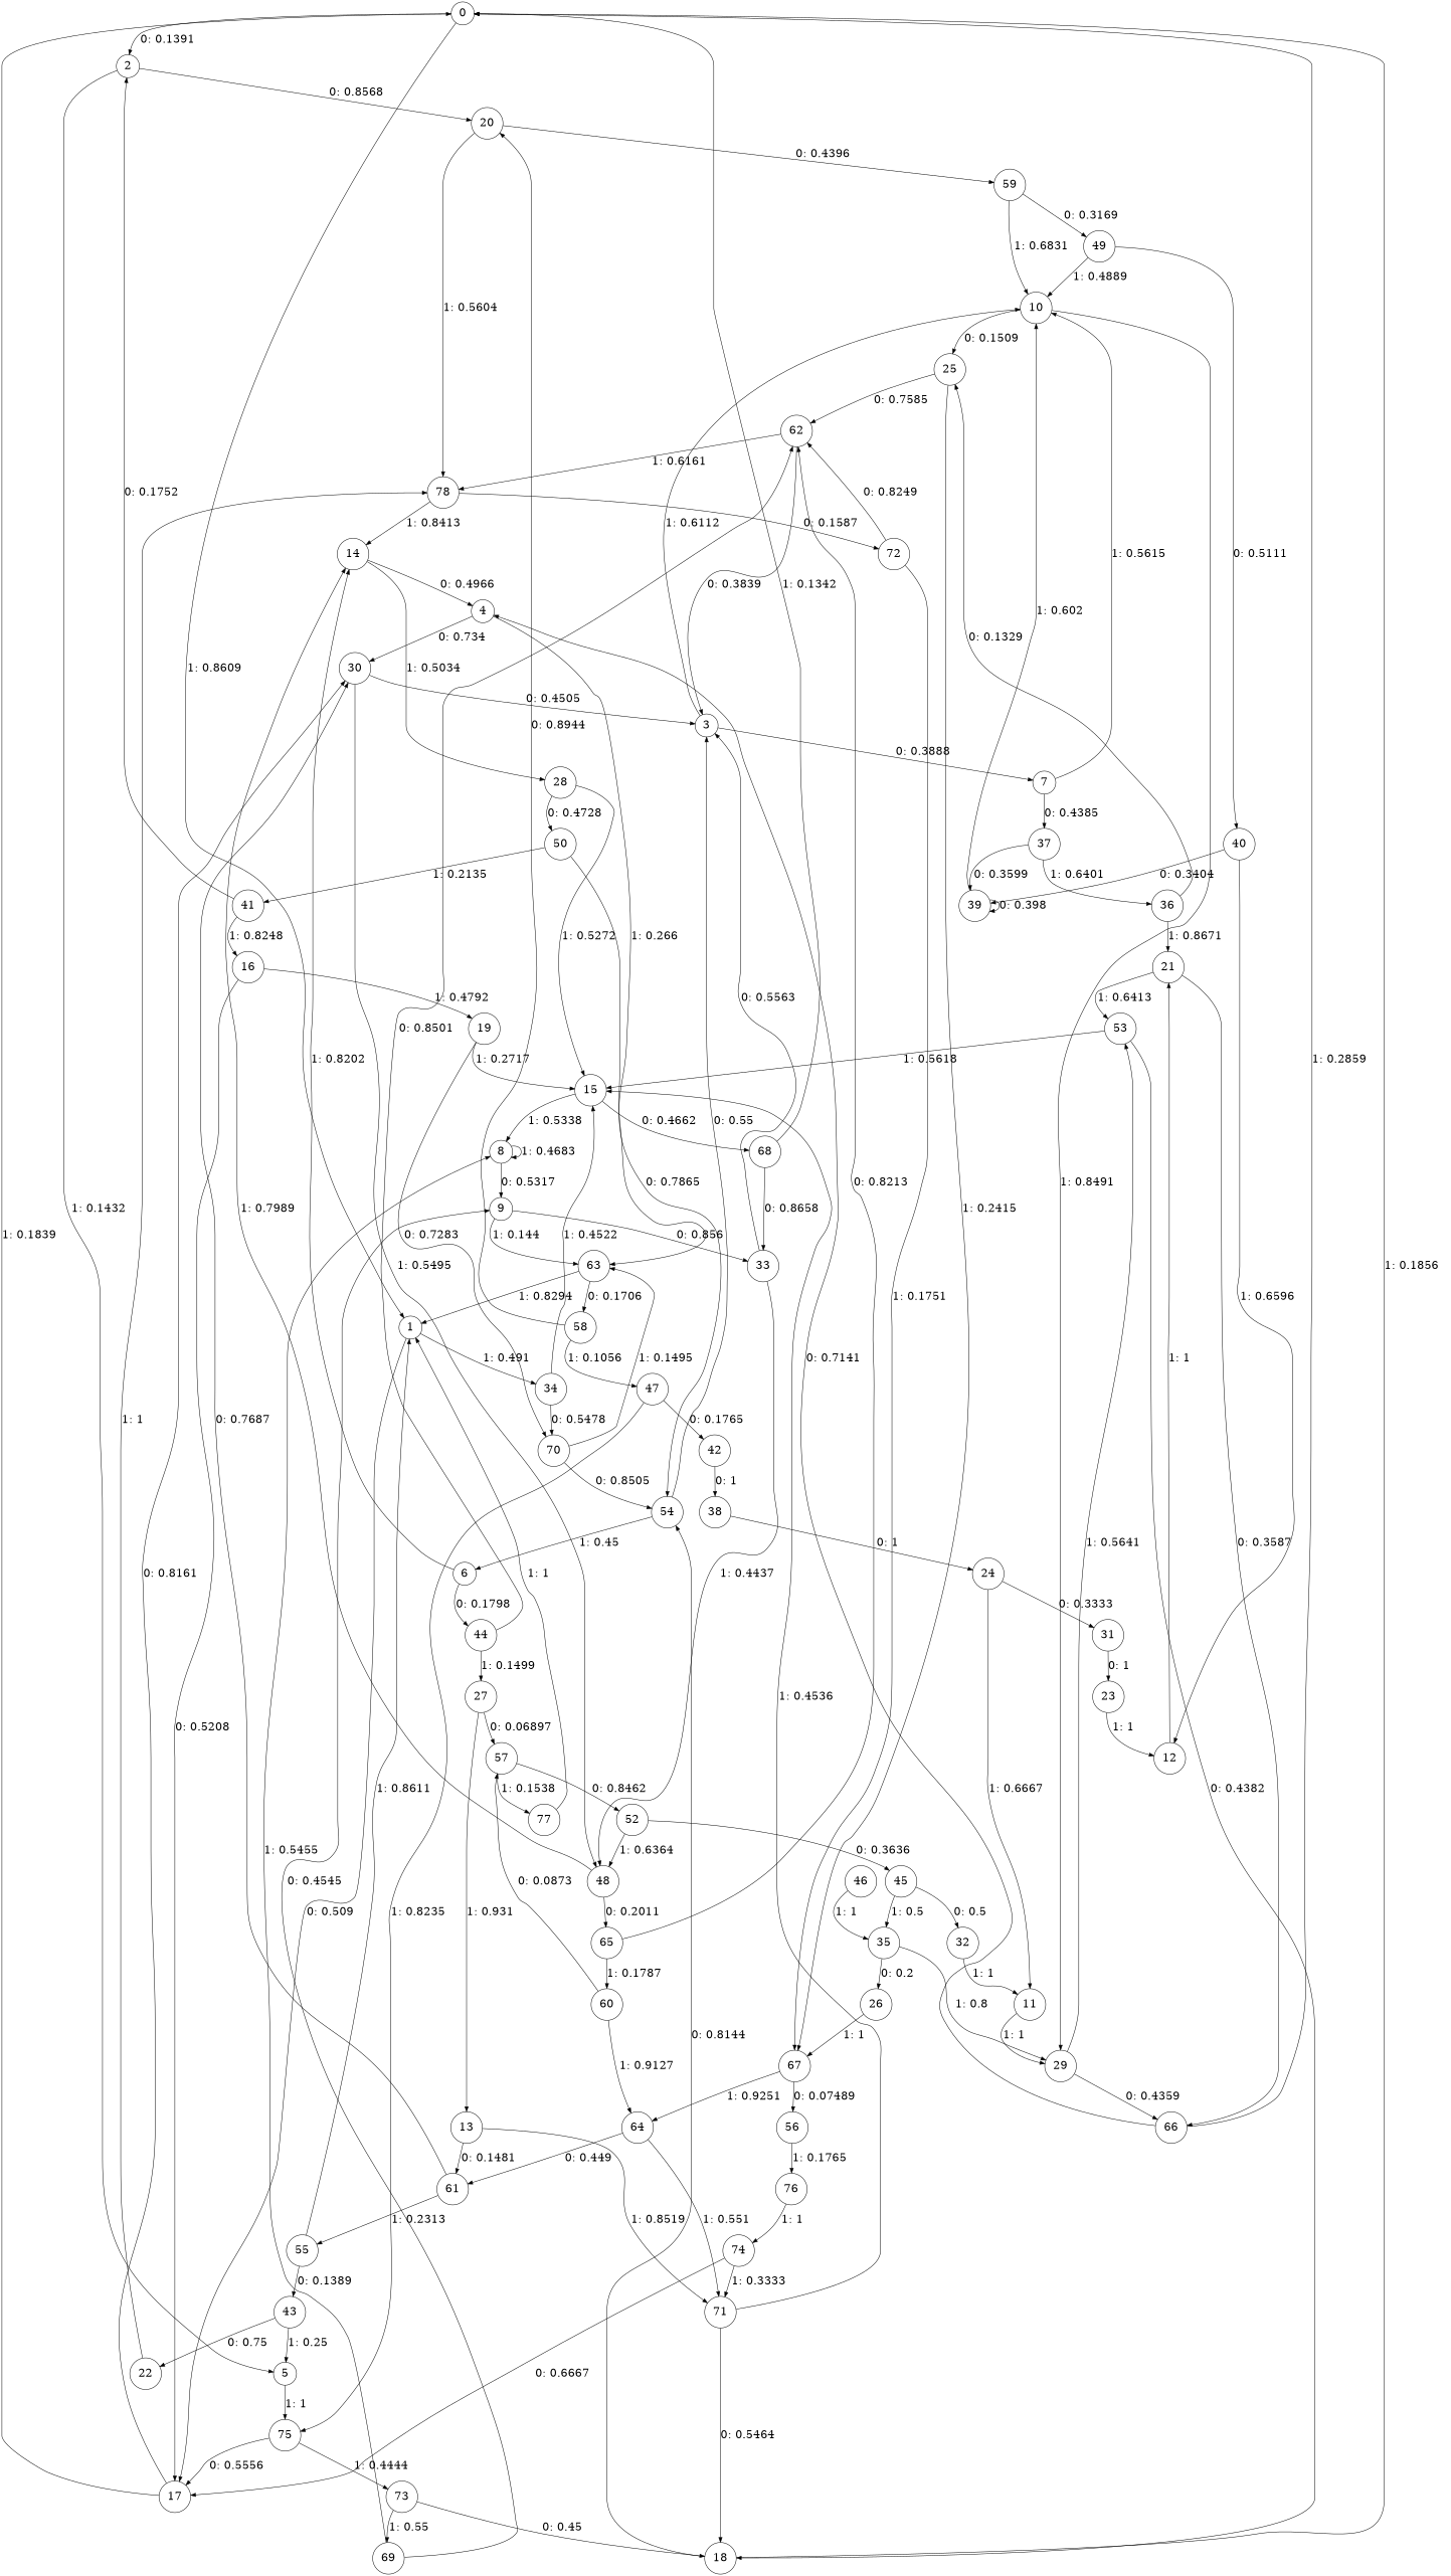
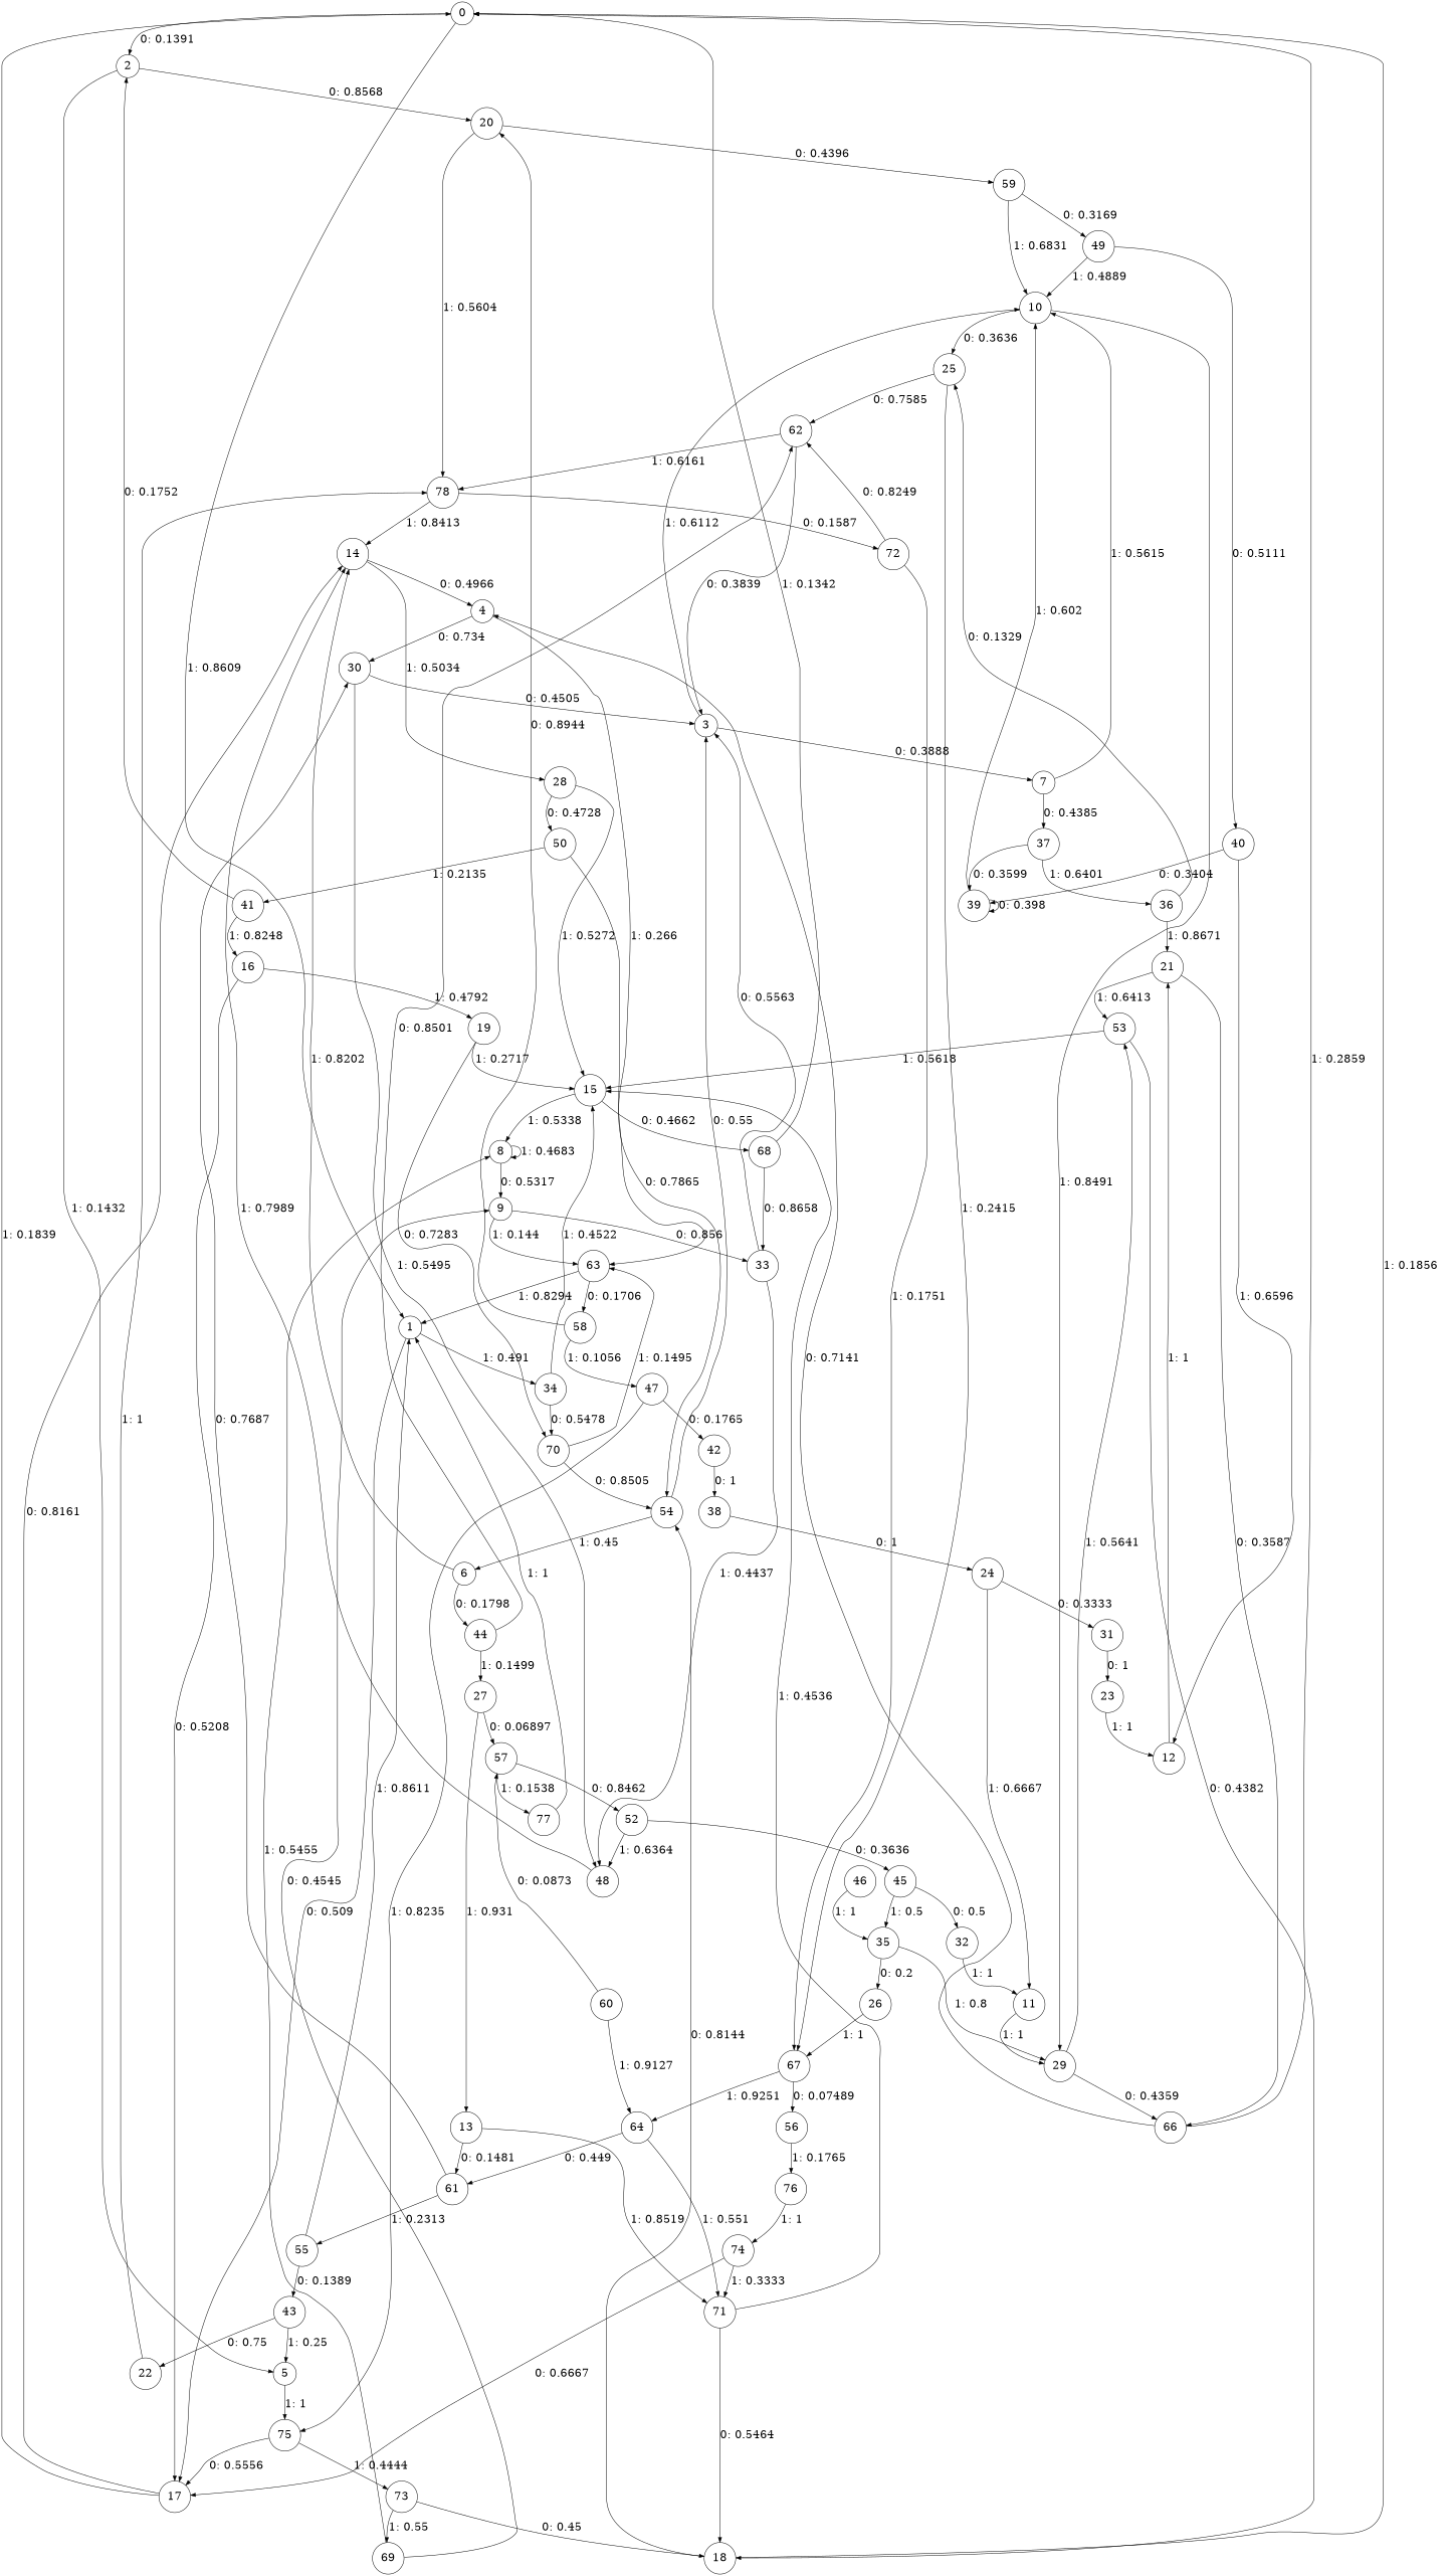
  digraph {
    node [fontsize=24 shape=circle]
    edge [fontsize=24]
    0
    2
    1
    20
    5
    17
    34
    59
    78
    75
    30
    15
    70
    3
    48
    8
    68
    63
    54
    10
    49
    14
    72
    73
    7
    37
    25
    29
    36
    39
    62
    67
    66
    53
    4
    58
-   65
    47
    18
    69
    6
    44
    27
    28
    13
    57
    50
    21
    9
    33
    56
    64
    11
    12
    61
    71
    55
    43
    41
    16
    19
    40
    22
    23
    24
    31
    76
    26
    52
    77
    45
    60
    32
    35
    38
    42
    46
    74
    0 -> 2 [label="0: 0.1391   "]
    0 -> 1 [label="1: 0.8609   "]
    2 -> 20 [label="0: 0.8568   "]
    2 -> 5 [label="1: 0.1432   "]
    1 -> 17 [label="0: 0.509    "]
    1 -> 34 [label="1: 0.491    "]
    20 -> 59 [label="0: 0.4396   "]
    20 -> 78 [label="1: 0.5604   "]
    5 -> 75 [label="1: 1        "]
    17 -> 0 [label="1: 0.1839   "]
-   17 -> 30 [label="0: 0.8161   "]
+   17 -> 14 [label="0: 0.8161   "]
    34 -> 15 [label="1: 0.4522   "]
    34 -> 70 [label="0: 0.5478   "]
    59 -> 10 [label="1: 0.6831   "]
    59 -> 49 [label="0: 0.3169   "]
    78 -> 14 [label="1: 0.8413   "]
    78 -> 72 [label="0: 0.1587   "]
    75 -> 17 [label="0: 0.5556   "]
    75 -> 73 [label="1: 0.4444   "]
    30 -> 3 [label="0: 0.4505   "]
    30 -> 48 [label="1: 0.5495   "]
    15 -> 8 [label="1: 0.5338   "]
    15 -> 68 [label="0: 0.4662   "]
    70 -> 63 [label="1: 0.1495   "]
    70 -> 54 [label="0: 0.8505   "]
    3 -> 10 [label="1: 0.6112   "]
    3 -> 7 [label="0: 0.3888   "]
    48 -> 14 [label="1: 0.7989   "]
-   48 -> 65 [label="0: 0.2011   "]
    8 -> 8 [label="1: 0.4683   "]
    8 -> 9 [label="0: 0.5317   "]
    68 -> 0 [label="1: 0.1342   "]
    68 -> 33 [label="0: 0.8658   "]
    63 -> 1 [label="1: 0.8294   "]
    63 -> 58 [label="0: 0.1706   "]
    54 -> 3 [label="0: 0.55     "]
    54 -> 6 [label="1: 0.45     "]
-   10 -> 25 [label="0: 0.1509   "]
+   10 -> 25 [label="0: 0.3636   "]
    10 -> 29 [label="1: 0.8491   "]
    49 -> 10 [label="1: 0.4889   "]
    49 -> 40 [label="0: 0.5111   "]
    14 -> 4 [label="0: 0.4966   "]
    14 -> 28 [label="1: 0.5034   "]
    72 -> 62 [label="0: 0.8249   "]
    72 -> 67 [label="1: 0.1751   "]
    73 -> 18 [label="0: 0.45     "]
    73 -> 69 [label="1: 0.55     "]
    7 -> 10 [label="1: 0.5615   "]
    7 -> 37 [label="0: 0.4385   "]
    37 -> 36 [label="1: 0.6401   "]
    37 -> 39 [label="0: 0.3599   "]
    25 -> 62 [label="0: 0.7585   "]
    25 -> 67 [label="1: 0.2415   "]
    29 -> 66 [label="0: 0.4359   "]
    29 -> 53 [label="1: 0.5641   "]
    36 -> 25 [label="0: 0.1329   "]
    36 -> 21 [label="1: 0.8671   "]
    39 -> 10 [label="1: 0.602    "]
    39 -> 39 [label="0: 0.398    "]
    62 -> 78 [label="1: 0.6161   "]
    62 -> 3 [label="0: 0.3839   "]
    67 -> 56 [label="0: 0.07489  "]
    67 -> 64 [label="1: 0.9251   "]
    66 -> 0 [label="1: 0.2859   "]
    66 -> 4 [label="0: 0.7141   "]
    53 -> 15 [label="1: 0.5618   "]
    53 -> 18 [label="0: 0.4382   "]
    4 -> 30 [label="0: 0.734    "]
    4 -> 63 [label="1: 0.266    "]
    58 -> 20 [label="0: 0.8944   "]
    58 -> 47 [label="1: 0.1056   "]
-   65 -> 62 [label="0: 0.8213   "]
-   65 -> 60 [label="1: 0.1787   "]
    47 -> 75 [label="1: 0.8235   "]
    47 -> 42 [label="0: 0.1765   "]
    18 -> 0 [label="1: 0.1856   "]
    18 -> 54 [label="0: 0.8144   "]
    69 -> 8 [label="1: 0.5455   "]
    69 -> 9 [label="0: 0.4545   "]
    6 -> 14 [label="1: 0.8202   "]
    6 -> 44 [label="0: 0.1798   "]
    44 -> 62 [label="0: 0.8501   "]
    44 -> 27 [label="1: 0.1499   "]
    27 -> 13 [label="1: 0.931    "]
    27 -> 57 [label="0: 0.06897  "]
    28 -> 15 [label="1: 0.5272   "]
    28 -> 50 [label="0: 0.4728   "]
    13 -> 61 [label="0: 0.1481   "]
    13 -> 71 [label="1: 0.8519   "]
    57 -> 52 [label="0: 0.8462   "]
    57 -> 77 [label="1: 0.1538   "]
    50 -> 54 [label="0: 0.7865   "]
    50 -> 41 [label="1: 0.2135   "]
    21 -> 66 [label="0: 0.3587   "]
    21 -> 53 [label="1: 0.6413   "]
    9 -> 63 [label="1: 0.144    "]
    9 -> 33 [label="0: 0.856    "]
    33 -> 3 [label="0: 0.5563   "]
    33 -> 48 [label="1: 0.4437   "]
    56 -> 76 [label="1: 0.1765   "]
    64 -> 61 [label="0: 0.449    "]
    64 -> 71 [label="1: 0.551    "]
    11 -> 29 [label="1: 1        "]
    12 -> 21 [label="1: 1        "]
    61 -> 30 [label="0: 0.7687   "]
    61 -> 55 [label="1: 0.2313   "]
    71 -> 15 [label="1: 0.4536   "]
    71 -> 18 [label="0: 0.5464   "]
    55 -> 1 [label="1: 0.8611   "]
    55 -> 43 [label="0: 0.1389   "]
    43 -> 5 [label="1: 0.25     "]
    43 -> 22 [label="0: 0.75     "]
    41 -> 2 [label="0: 0.1752   "]
    41 -> 16 [label="1: 0.8248   "]
    16 -> 17 [label="0: 0.5208   "]
    16 -> 19 [label="1: 0.4792   "]
    19 -> 15 [label="1: 0.2717   "]
    19 -> 70 [label="0: 0.7283   "]
    40 -> 39 [label="0: 0.3404   "]
    40 -> 12 [label="1: 0.6596   "]
    22 -> 78 [label="1: 1        "]
    23 -> 12 [label="1: 1        "]
    24 -> 11 [label="1: 0.6667   "]
    24 -> 31 [label="0: 0.3333   "]
    31 -> 23 [label="0: 1        "]
    76 -> 74 [label="1: 1        "]
    26 -> 67 [label="1: 1        "]
    52 -> 48 [label="1: 0.6364   "]
    52 -> 45 [label="0: 0.3636   "]
    77 -> 1 [label="1: 1        "]
    45 -> 32 [label="0: 0.5      "]
    45 -> 35 [label="1: 0.5      "]
    60 -> 57 [label="0: 0.0873   "]
    60 -> 64 [label="1: 0.9127   "]
    32 -> 11 [label="1: 1        "]
    35 -> 29 [label="1: 0.8      "]
    35 -> 26 [label="0: 0.2      "]
    38 -> 24 [label="0: 1        "]
    42 -> 38 [label="0: 1        "]
    46 -> 35 [label="1: 1        "]
    74 -> 17 [label="0: 0.6667   "]
    74 -> 71 [label="1: 0.3333   "]
  }
